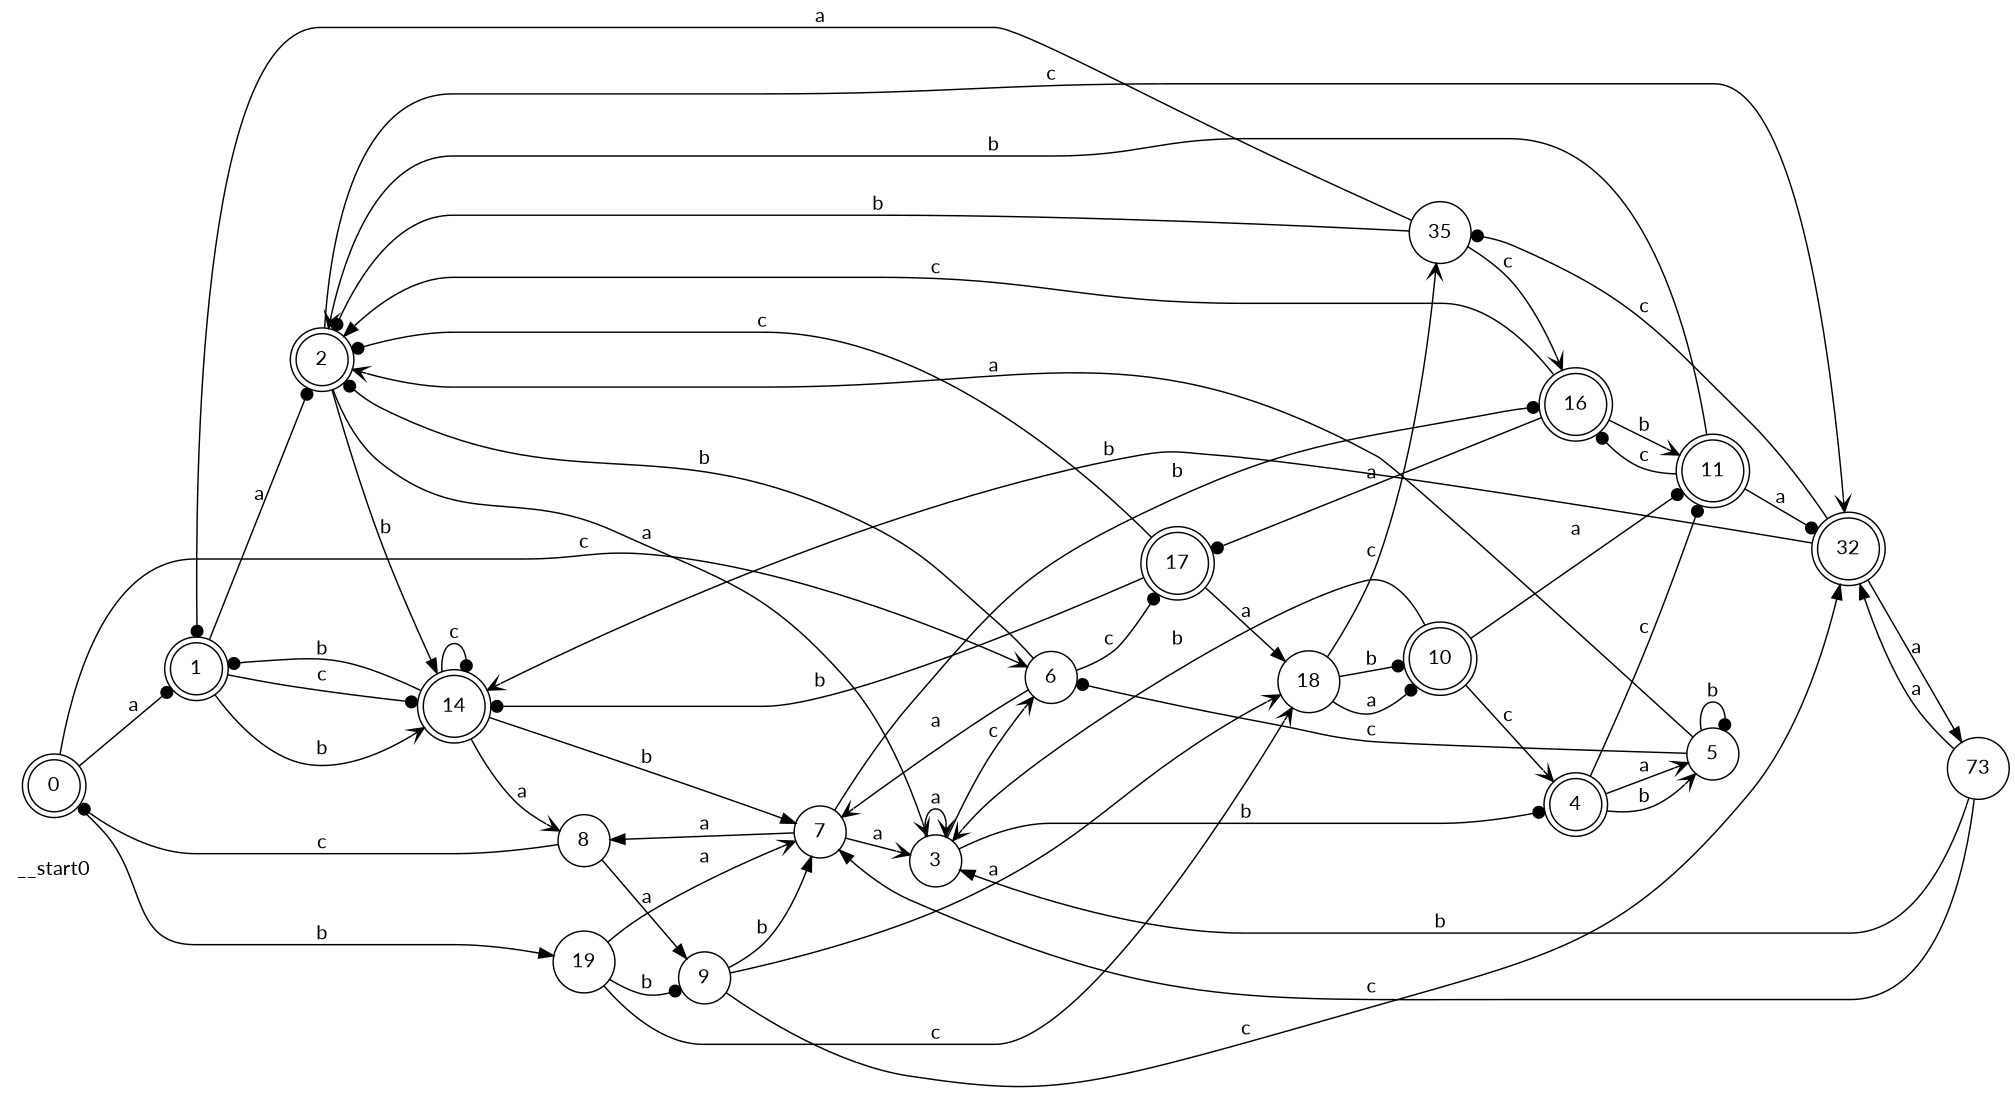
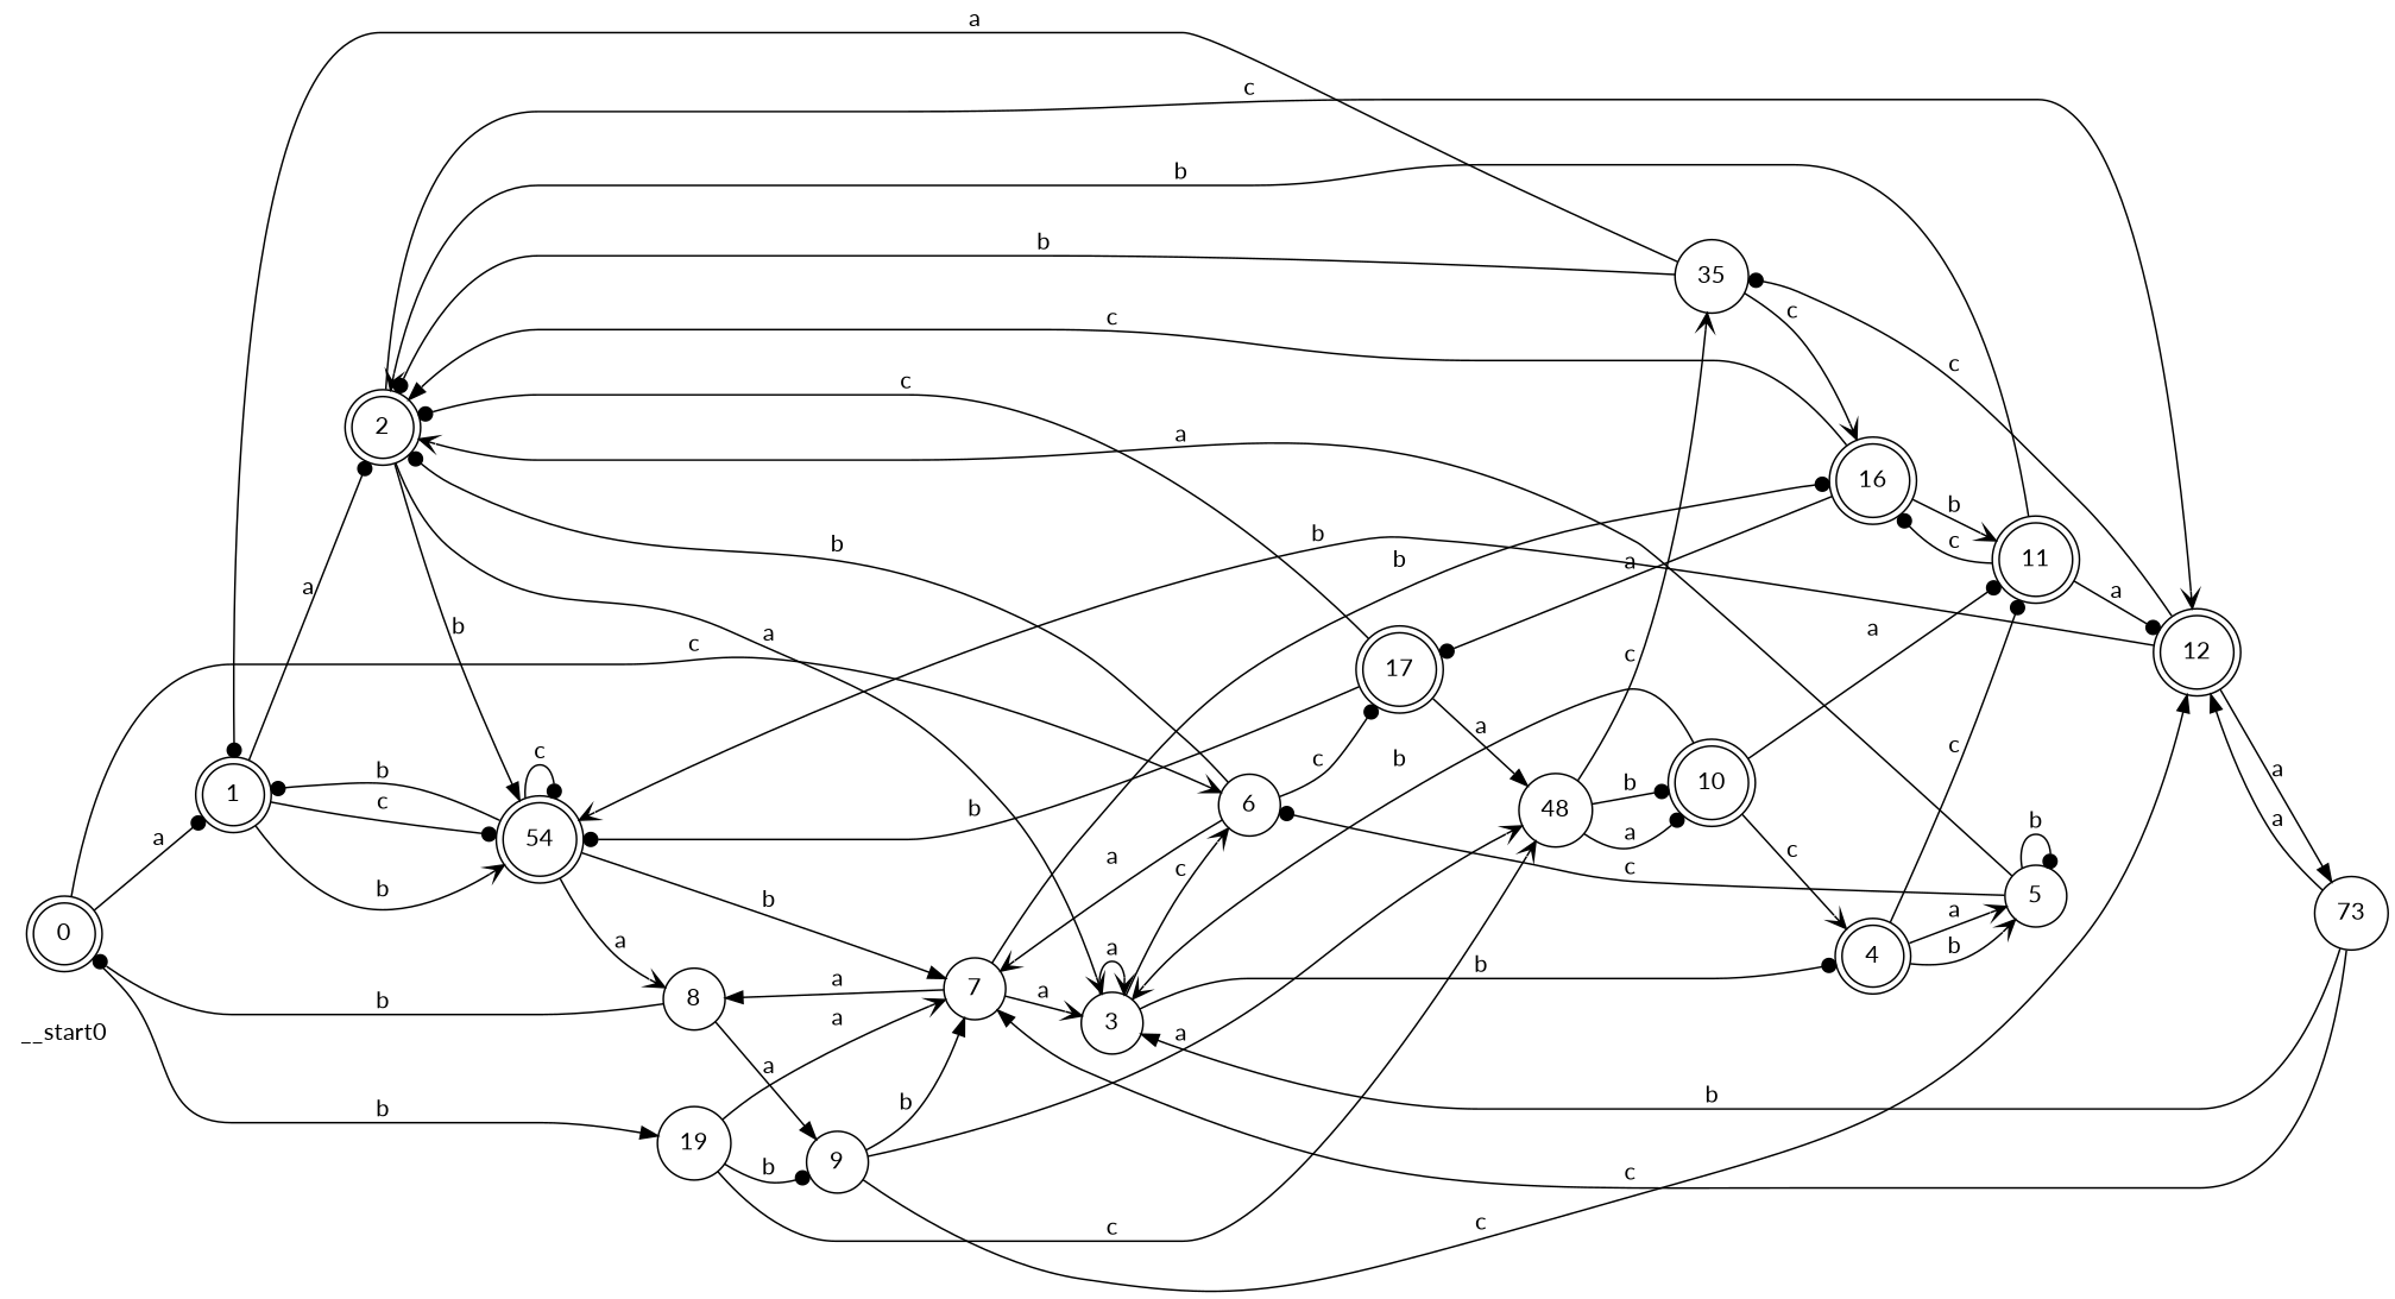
  digraph {
    fontname=Lato
    rankdir=LR
    node [fontname=Lato shape=doublecircle color=black fillcolor=white style="rounded,filled"]
    edge [arrowhead=dot fontname=Lato]
    __start0 [shape=none color="" fillcolor="" style=""]
    n2 [label=0]
    n3 [label=1]
    n4 [label=6 shape=circle style=filled]
    n5 [label=19 shape=circle style=filled]
    n6 [label=2]
-   n7 [label=14]
+   n7 [label=54]
    n8 [label=7 shape=circle style=filled]
    n9 [label=17]
    n10 [label=9 shape=circle style=filled]
-   n11 [label=18 shape=circle style=filled]
+   n11 [label=48 shape=circle style=filled]
    n12 [label=3 shape=circle style=filled]
-   n13 [label=32]
+   n13 [label=12]
    n14 [label=8 shape=circle style=filled]
    n15 [label=4]
    n16 [label=73 shape=circle style=filled]
    n17 [label=35 shape=circle style=filled]
    n18 [label=5 shape=circle style=filled]
    n19 [label=11]
    n20 [label=16]
    n21 [label=10]
    n2 -> n3 [label=a]
    n2 -> n4 [arrowhead=vee label=c]
    n2 -> n5 [arrowhead=normal label=b]
    n3 -> n6 [label=a]
    n3 -> n7 [arrowhead=vee label=b]
    n3 -> n7 [label=c]
    n4 -> n6 [label=b]
    n4 -> n8 [arrowhead=vee label=a]
    n4 -> n9 [label=c]
    n5 -> n8 [arrowhead=vee label=a]
    n5 -> n10 [label=b]
    n5 -> n11 [arrowhead=vee label=c]
    n6 -> n7 [arrowhead=normal label=b]
    n6 -> n12 [arrowhead=vee label=a]
    n6 -> n13 [arrowhead=vee label=c]
    n7 -> n3 [label=b]
    n7 -> n7 [label=c]
    n7 -> n8 [arrowhead=normal label=b]
    n7 -> n14 [arrowhead=vee label=a]
    n8 -> n12 [arrowhead=vee label=a]
    n8 -> n14 [arrowhead=normal label=a]
    n8 -> n20 [label=b]
    n9 -> n6 [label=c]
    n9 -> n7 [label=b]
    n9 -> n11 [arrowhead=normal label=a]
    n10 -> n8 [arrowhead=normal label=b]
    n10 -> n11 [arrowhead=vee label=a]
    n10 -> n13 [arrowhead=normal label=c]
    n11 -> n17 [arrowhead=vee label=c]
    n11 -> n21 [label=a]
    n11 -> n21 [label=b]
    n12 -> n4 [arrowhead=vee label=c]
    n12 -> n12 [arrowhead=vee label=a]
    n12 -> n15 [label=b]
    n13 -> n7 [arrowhead=vee label=b]
    n13 -> n16 [arrowhead=normal label=a]
    n13 -> n17 [label=c]
-   n14 -> n2 [label=c]
+   n14 -> n2 [label=b]
    n14 -> n10 [arrowhead=normal label=a]
    n15 -> n18 [arrowhead=vee label=a]
    n15 -> n18 [arrowhead=vee label=b]
    n15 -> n19 [label=c]
    n16 -> n8 [arrowhead=normal label=c]
    n16 -> n12 [arrowhead=normal label=b]
    n16 -> n13 [arrowhead=normal label=a]
    n17 -> n3 [label=a]
    n17 -> n6 [label=b]
    n17 -> n20 [arrowhead=vee label=c]
    n18 -> n4 [label=c]
    n18 -> n6 [arrowhead=vee label=a]
    n18 -> n18 [label=b]
    n19 -> n6 [arrowhead=vee label=b]
    n19 -> n13 [label=a]
    n19 -> n20 [label=c]
    n20 -> n6 [arrowhead=normal label=c]
    n20 -> n9 [label=a]
    n20 -> n19 [arrowhead=vee label=b]
    n21 -> n12 [arrowhead=vee label=b]
    n21 -> n15 [arrowhead=vee label=c]
    n21 -> n19 [label=a]
  }
